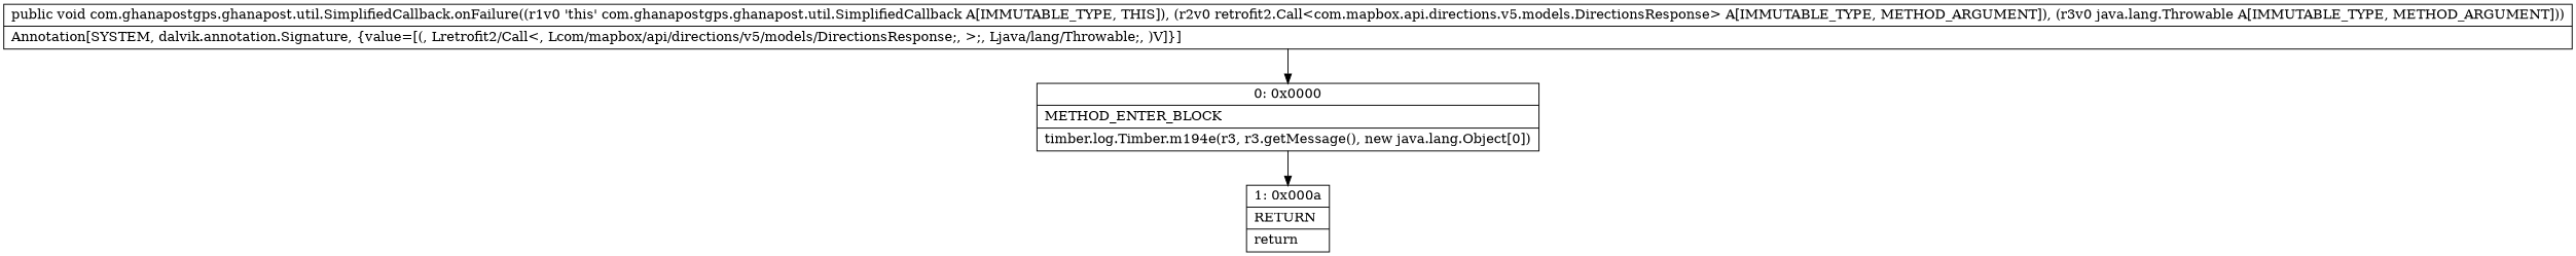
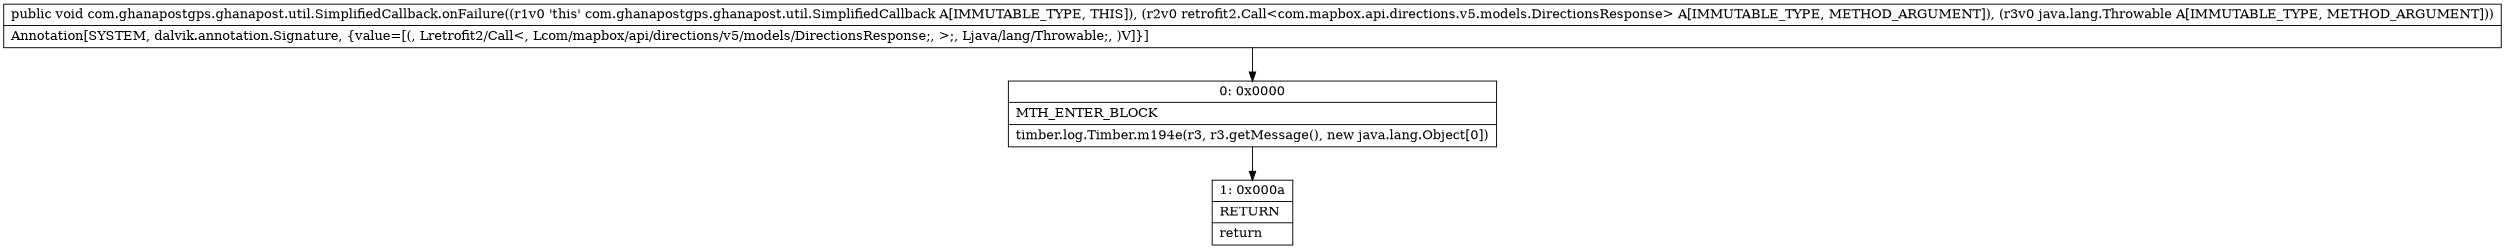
  digraph {
    node [shape=record]
-   n1 [label="{0\:\ 0x0000|METHOD_ENTER_BLOCK\l|timber.log.Timber.m194e(r3, r3.getMessage(), new java.lang.Object[0])\l}"]
+   n1 [label="{0\:\ 0x0000|MTH_ENTER_BLOCK\l|timber.log.Timber.m194e(r3, r3.getMessage(), new java.lang.Object[0])\l}"]
    n2 [label="{1\:\ 0x000a|RETURN\l|return\l}"]
    n3 [label="{public void com.ghanapostgps.ghanapost.util.SimplifiedCallback.onFailure((r1v0 'this' com.ghanapostgps.ghanapost.util.SimplifiedCallback A[IMMUTABLE_TYPE, THIS]), (r2v0 retrofit2.Call\<com.mapbox.api.directions.v5.models.DirectionsResponse\> A[IMMUTABLE_TYPE, METHOD_ARGUMENT]), (r3v0 java.lang.Throwable A[IMMUTABLE_TYPE, METHOD_ARGUMENT]))  | Annotation[SYSTEM, dalvik.annotation.Signature, \{value=[(, Lretrofit2\/Call\<, Lcom\/mapbox\/api\/directions\/v5\/models\/DirectionsResponse;, \>;, Ljava\/lang\/Throwable;, )V]\}]\l}"]
    n1 -> n2
    n3 -> n1
  }
